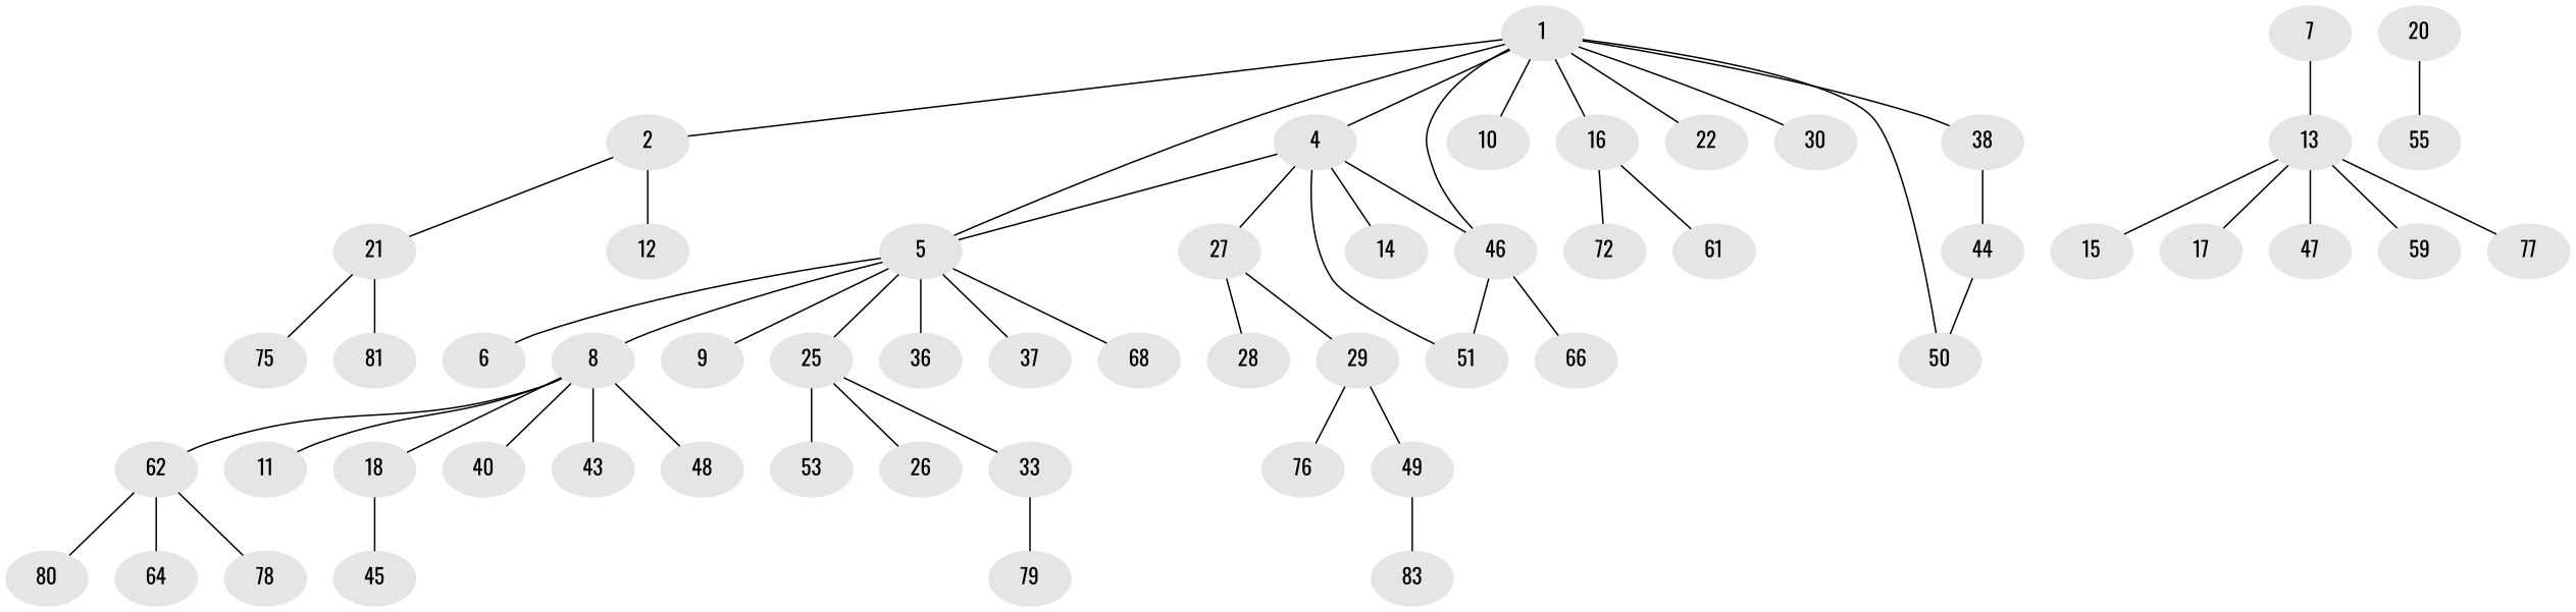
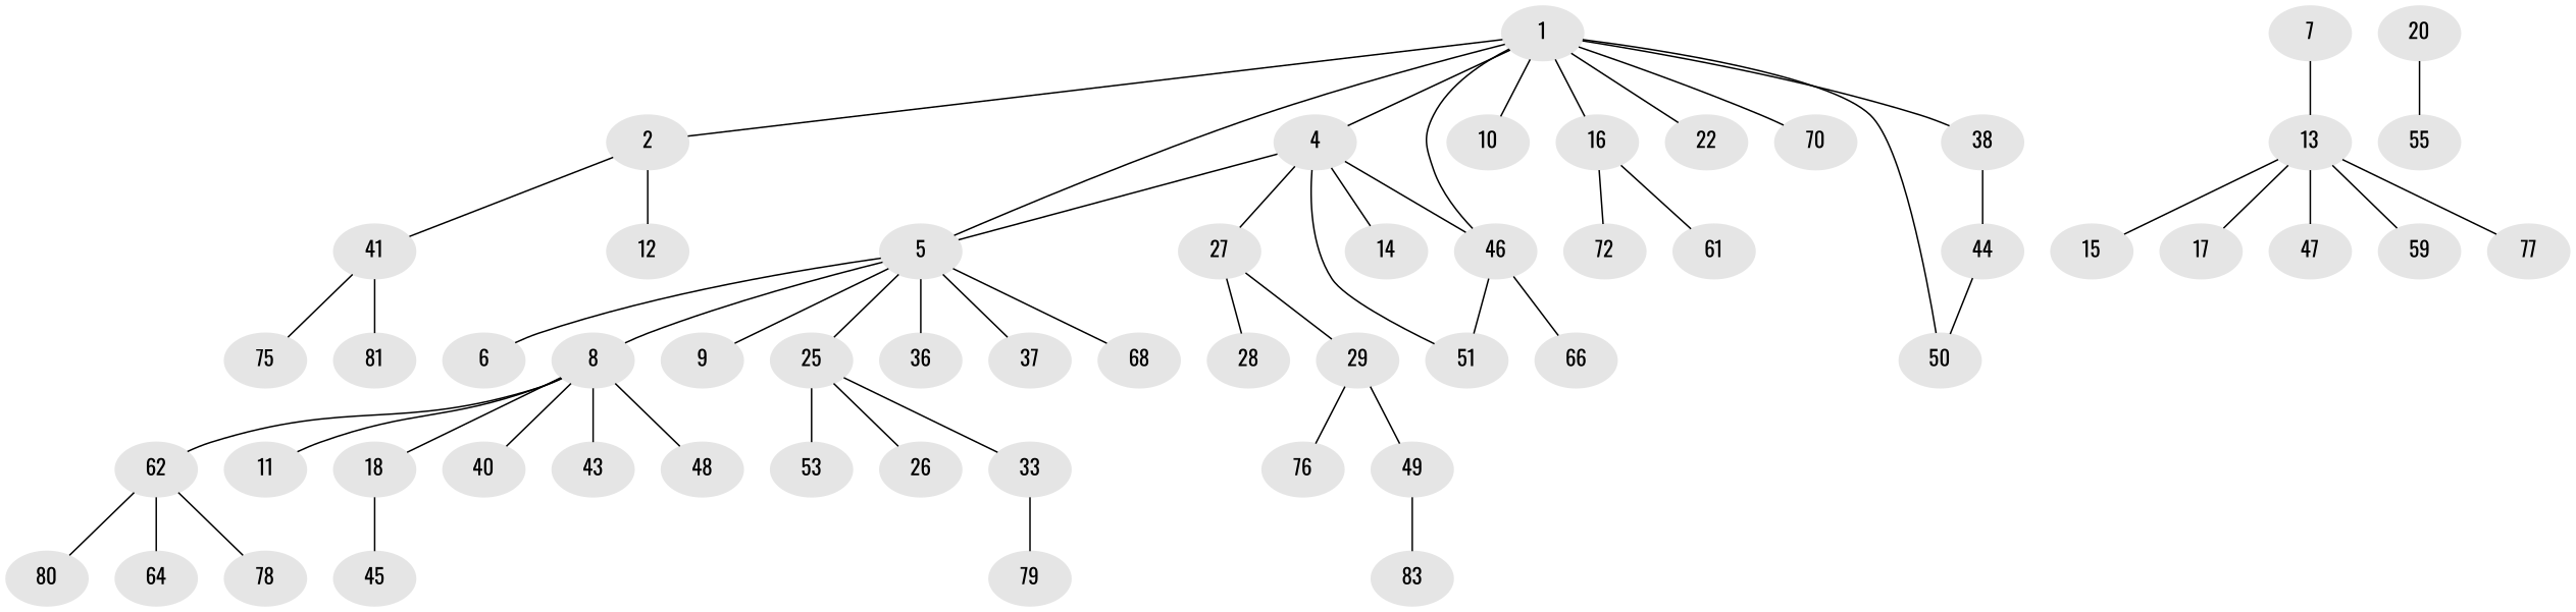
  graph {
    fontname=Oswald
    node [color=gray90 fontname=Oswald style=filled]
    edge [fontname=Oswald]
    1 [super="+3"]
    2 [super="+39"]
    4 [super="+47"]
    5 [super="+21"]
    10
    16 [super="+19"]
    22 [super="+24"]
-   30 [super="+34"]
+   30 [super="+34" label=70]
    38
    50 [super="+70"]
    46 [super="+63"]
    12 [super="+65"]
-   41 [super="+58" label=21]
+   41 [super="+58"]
    14
    27 [super="+82"]
    51 [super="+57"]
    6
    8 [super="+35"]
    9
    25 [super="+67"]
    n21 [label=36]
    37
    68
    13 [super="+23"]
    7
    61
    72
    44
    20 [super="+36"]
    55 [super="+60"]
    75
    81
    28
    29 [super="+69"]
    66
    11 [super="+52"]
    18
    40
    43
    48 [super="+71"]
    62 [super="+73"]
    26 [super="+31"]
    33 [super="+54"]
    53
    15
    17
    n47 [label=47]
    59
    77
    45 [super="+56"]
    64 [super="+74"]
    78
    80
    79
    49
    76
    83
    1 -- 2
    1 -- 4
    1 -- 5
    1 -- 10
    1 -- 16
    1 -- 22
    1 -- 30
    1 -- 38
    1 -- 50
    1 -- 46
    2 -- 12
    2 -- 41
    4 -- 5
    4 -- 46
    4 -- 14
    4 -- 27
    4 -- 51
    5 -- 6
    5 -- 8
    5 -- 9
    5 -- 25
    5 -- n21
    5 -- 37
    5 -- 68
    16 -- 61
    16 -- 72
    38 -- 44
    46 -- 51
    46 -- 66
    41 -- 75
    41 -- 81
    27 -- 28
    27 -- 29
    8 -- 11
    8 -- 18
    8 -- 40
    8 -- 43
    8 -- 48
    8 -- 62
    25 -- 26
    25 -- 33
    25 -- 53
    13 -- 15
    13 -- 17
    13 -- n47
    13 -- 59
    13 -- 77
    7 -- 13
    44 -- 50
    20 -- 55
    29 -- 49
    29 -- 76
    18 -- 45
    62 -- 64
    62 -- 78
    62 -- 80
    33 -- 79
    49 -- 83
  }
